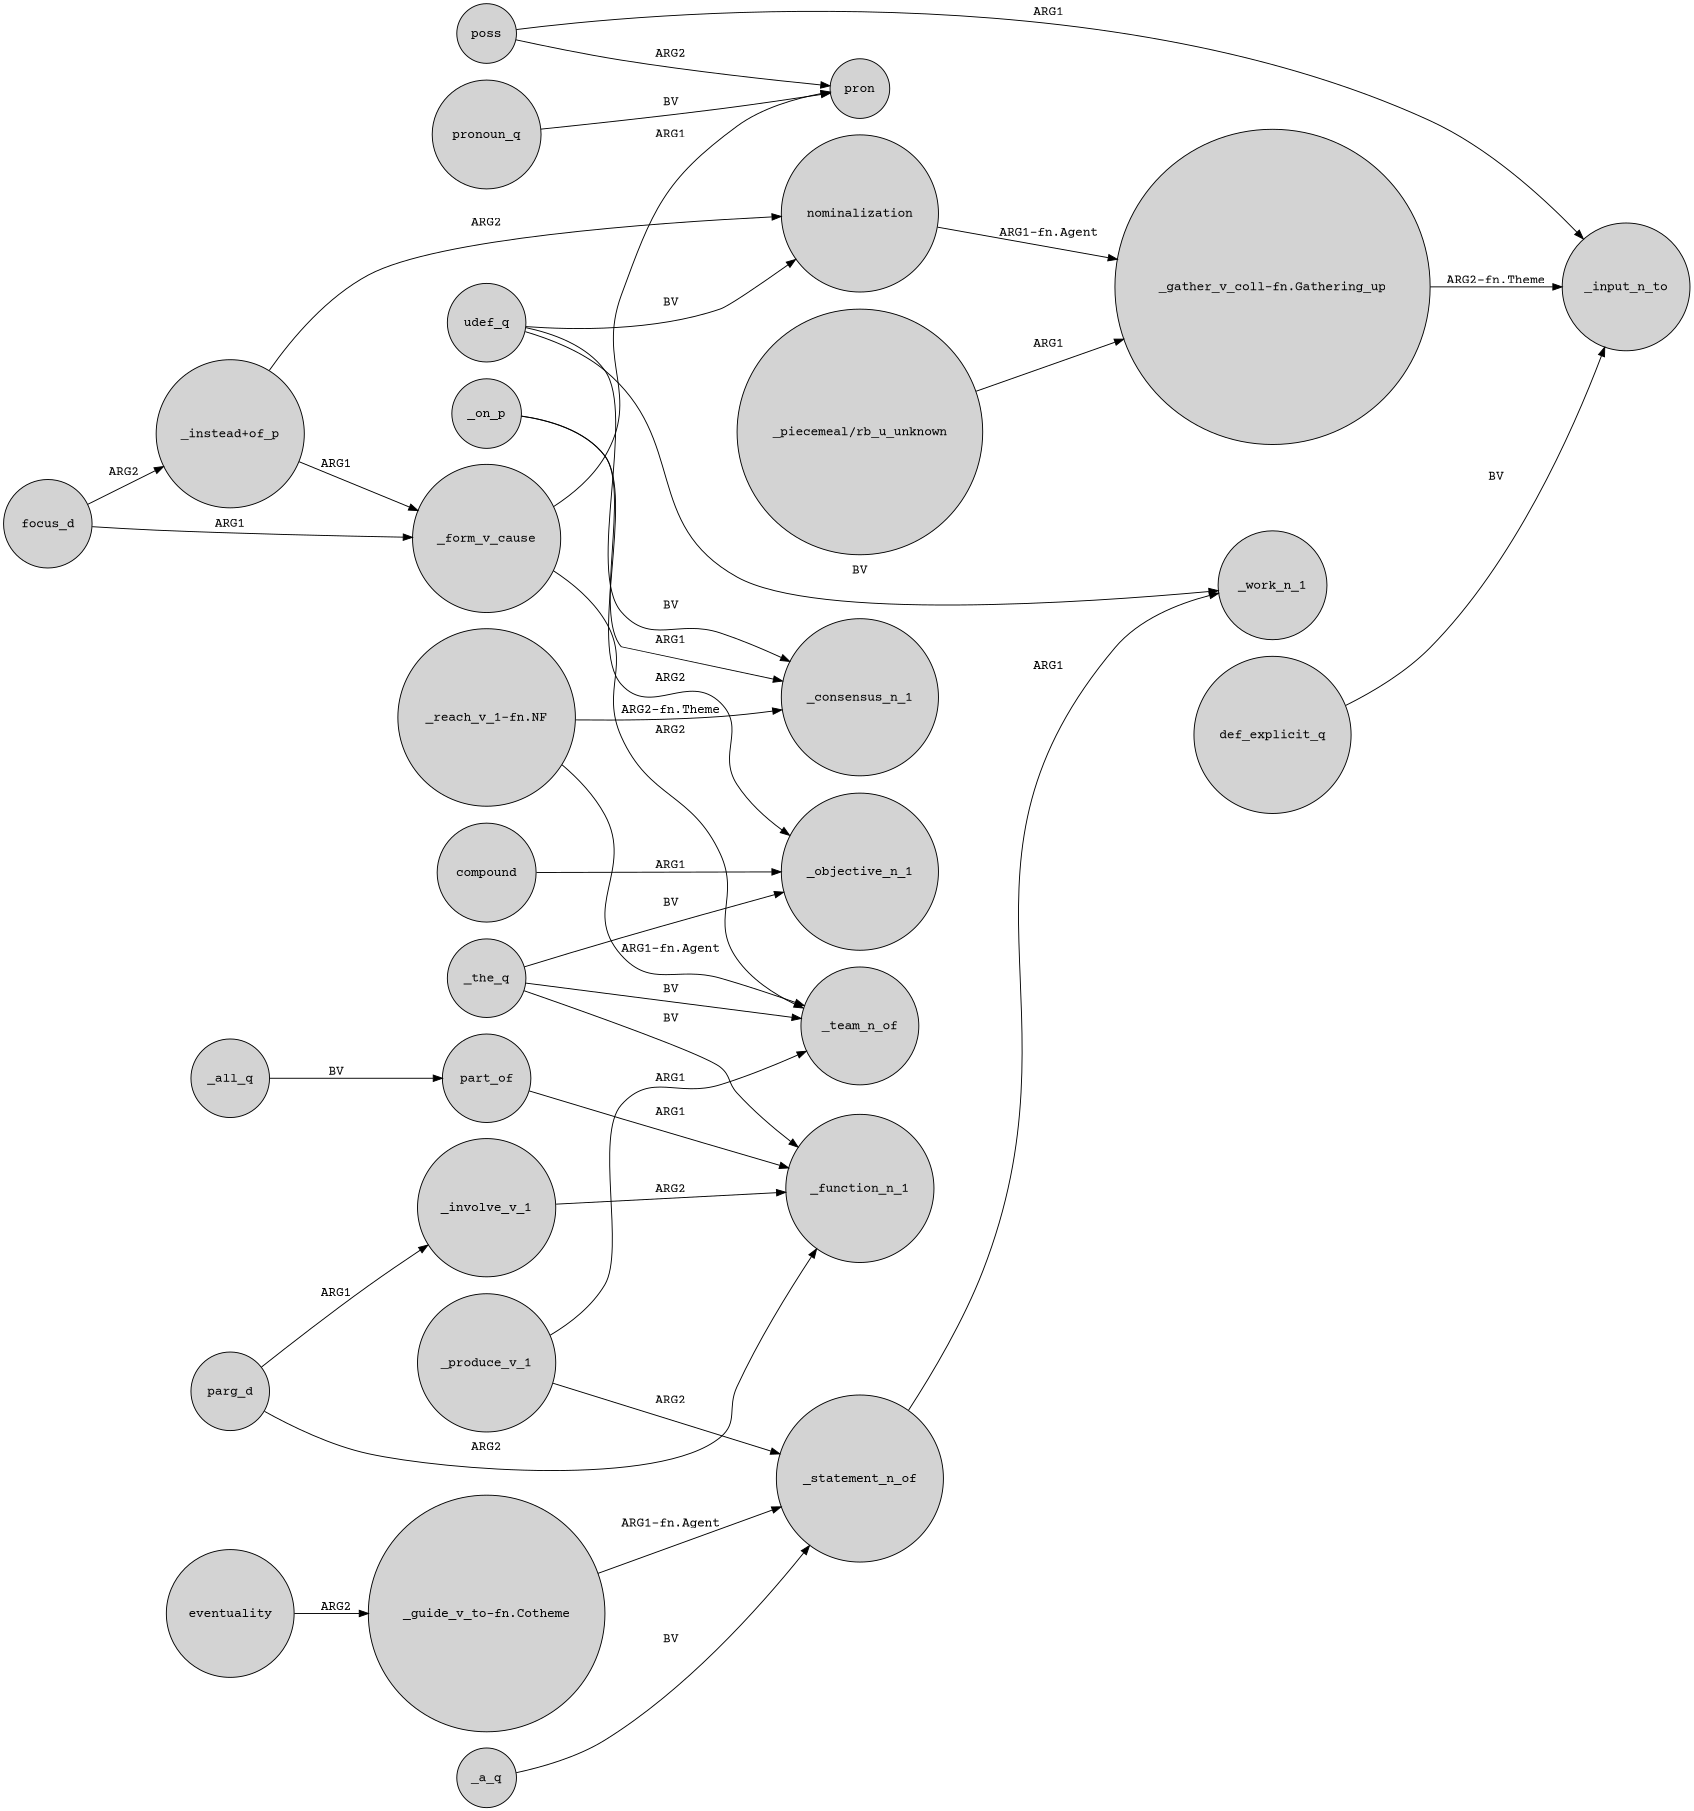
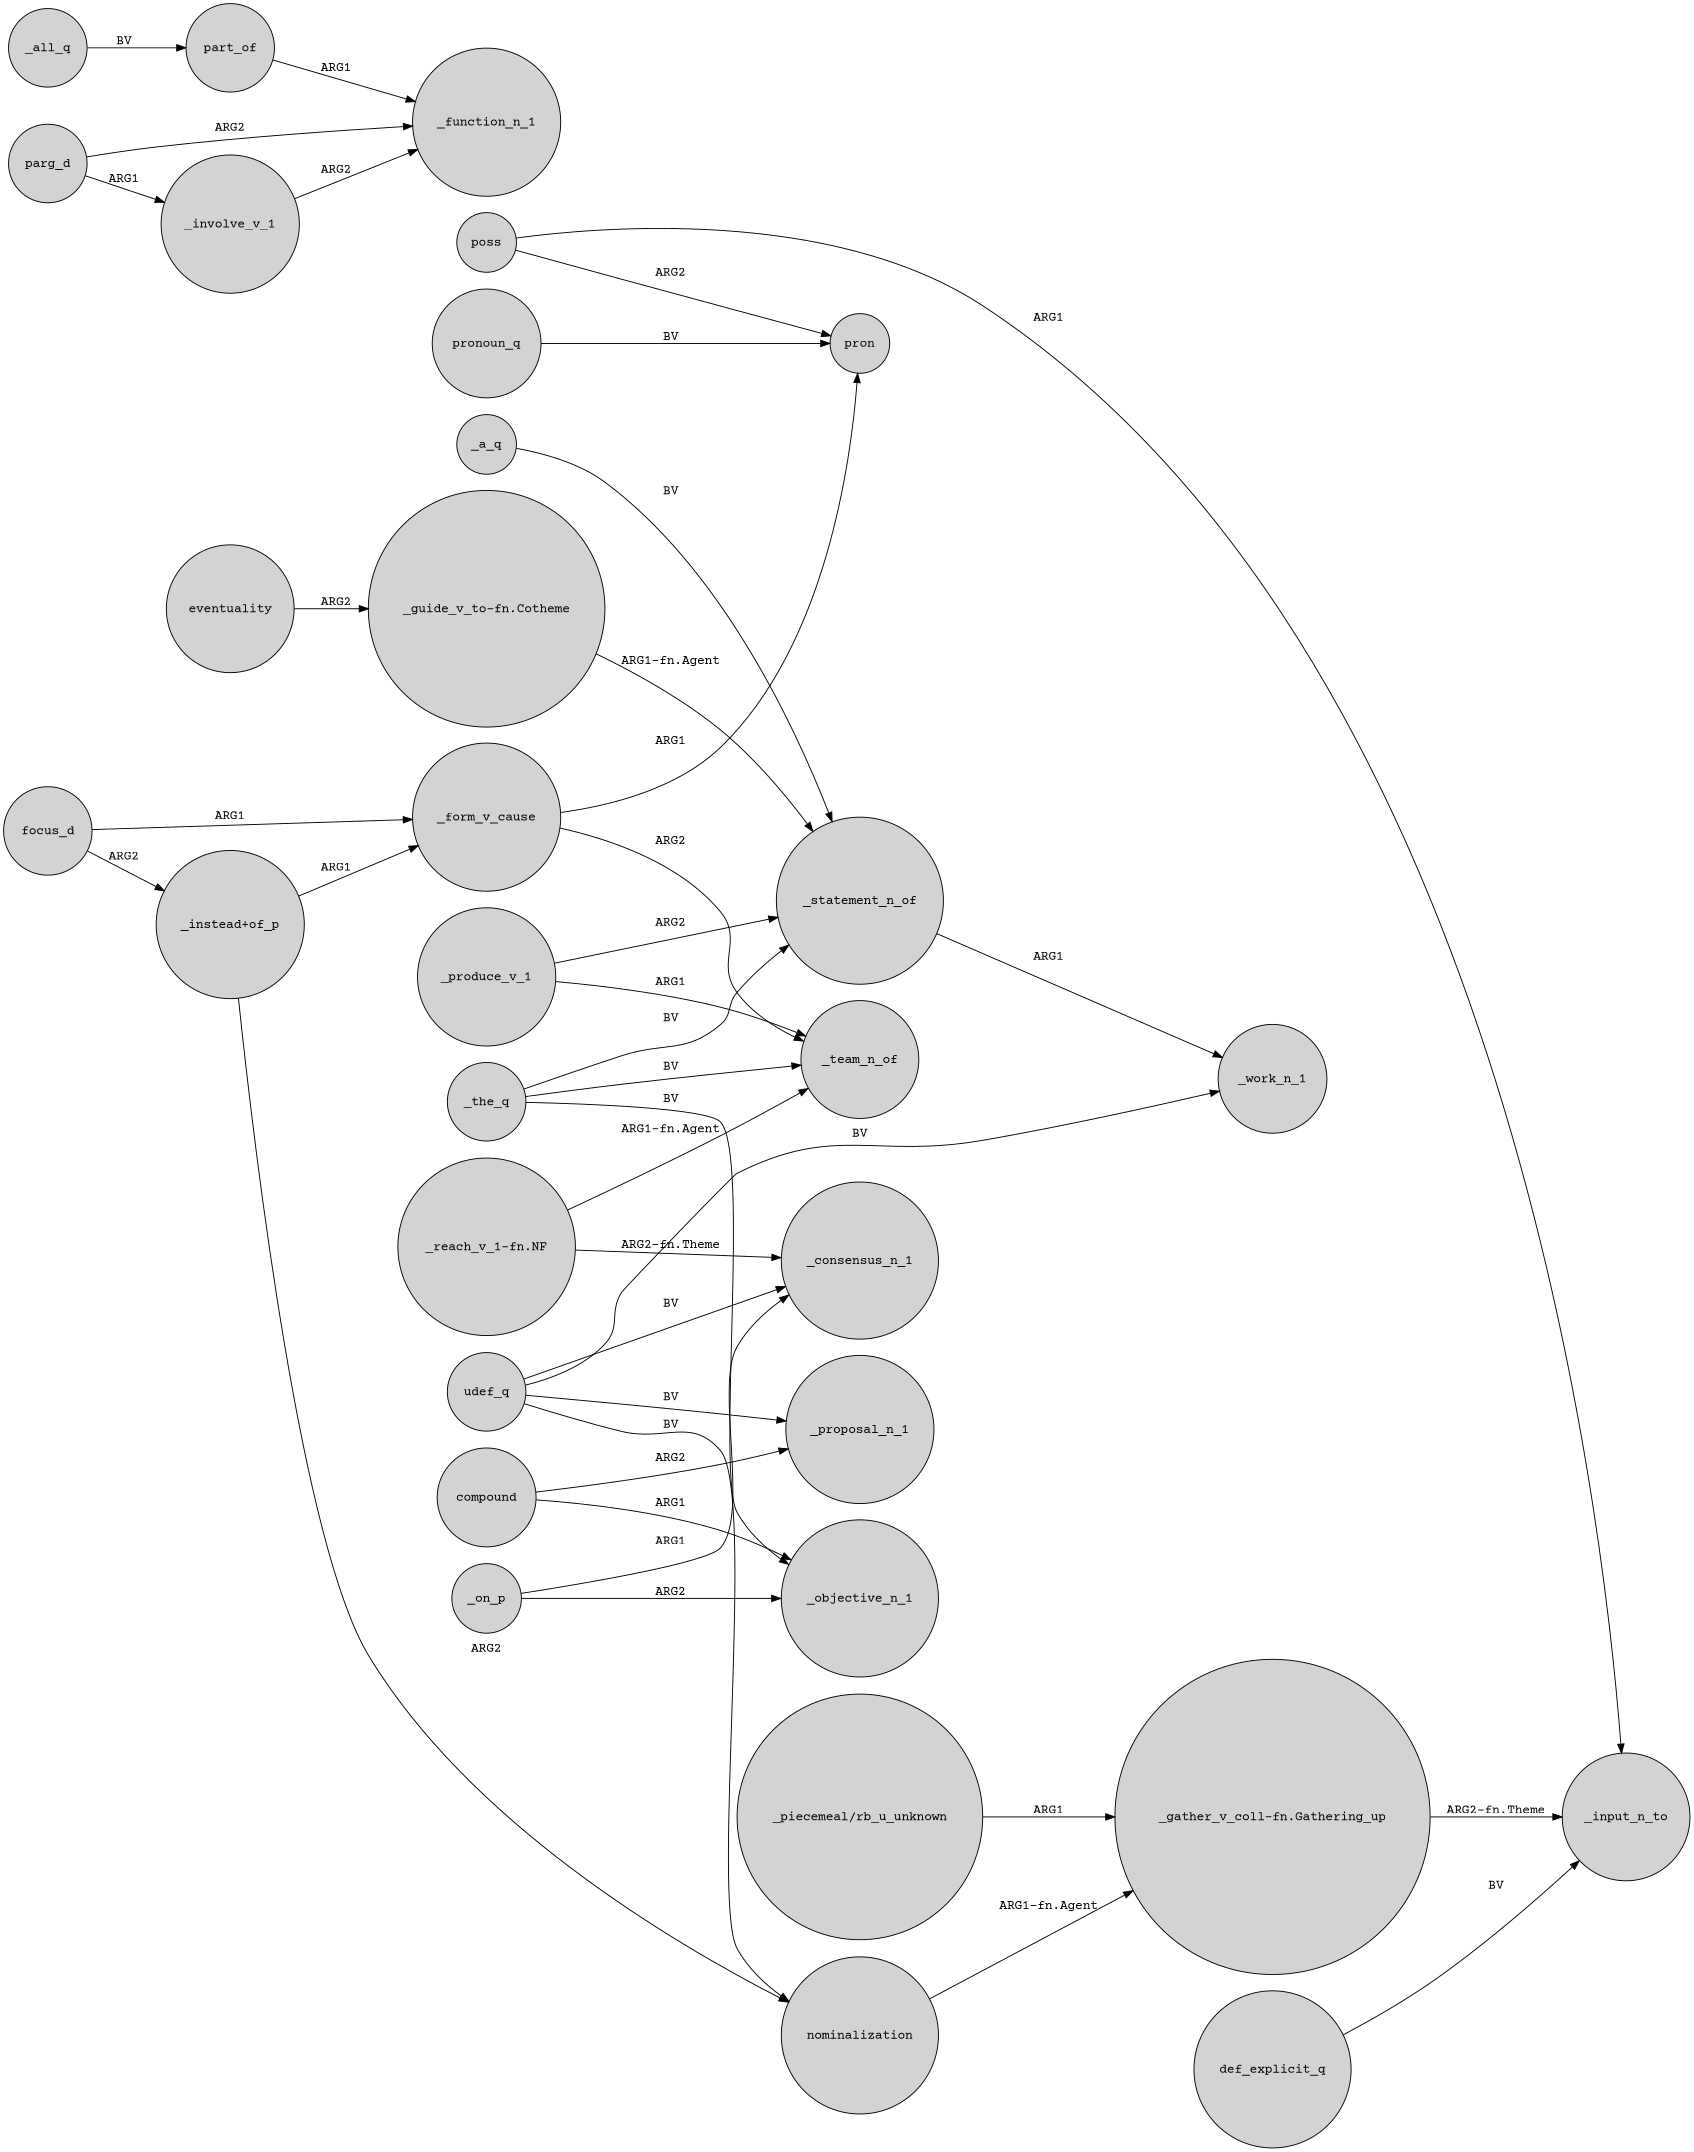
  digraph {
    fontname="Courier Prime"
    rankdir=LR
    node [fontname="Courier Prime" shape=circle style=filled]
    edge [fontname="Courier Prime"]
    focus_d
    _form_v_cause
    "_instead+of_p"
    pron
    _team_n_of
    nominalization
    compound
    _objective_n_1
+   _proposal_n_1
    "_gather_v_coll-fn.Gathering_up"
    _input_n_to
    poss
    _all_q
    part_of
    _function_n_1
    _on_p
    _consensus_n_1
    udef_q
    _work_n_1
    _produce_v_1
    _statement_n_of
    "_guide_v_to-fn.Cotheme"
    _a_q
    parg_d
    _involve_v_1
    eventuality
    "_reach_v_1-fn.NF"
    _the_q
    pronoun_q
    def_explicit_q
    "_piecemeal/rb_u_unknown"
    focus_d -> _form_v_cause [label=ARG1]
    focus_d -> "_instead+of_p" [label=ARG2]
    _form_v_cause -> pron [label=ARG1]
    _form_v_cause -> _team_n_of [label=ARG2]
    "_instead+of_p" -> _form_v_cause [label=ARG1]
    "_instead+of_p" -> nominalization [label=ARG2]
    nominalization -> "_gather_v_coll-fn.Gathering_up" [label="ARG1-fn.Agent"]
    compound -> _objective_n_1 [label=ARG1]
+   compound -> _proposal_n_1 [label=ARG2]
    "_gather_v_coll-fn.Gathering_up" -> _input_n_to [label="ARG2-fn.Theme"]
    poss -> pron [label=ARG2]
    poss -> _input_n_to [label=ARG1]
    _all_q -> part_of [label=BV]
    part_of -> _function_n_1 [label=ARG1]
    _on_p -> _objective_n_1 [label=ARG2]
    _on_p -> _consensus_n_1 [label=ARG1]
    udef_q -> nominalization [label=BV]
+   udef_q -> _proposal_n_1 [label=BV]
    udef_q -> _consensus_n_1 [label=BV]
    udef_q -> _work_n_1 [label=BV]
    _produce_v_1 -> _team_n_of [label=ARG1]
    _produce_v_1 -> _statement_n_of [label=ARG2]
    _statement_n_of -> _work_n_1 [label=ARG1]
    "_guide_v_to-fn.Cotheme" -> _statement_n_of [label="ARG1-fn.Agent"]
    _a_q -> _statement_n_of [label=BV]
    parg_d -> _function_n_1 [label=ARG2]
    parg_d -> _involve_v_1 [label=ARG1]
    _involve_v_1 -> _function_n_1 [label=ARG2]
    eventuality -> "_guide_v_to-fn.Cotheme" [label=ARG2]
    "_reach_v_1-fn.NF" -> _team_n_of [label="ARG1-fn.Agent"]
    "_reach_v_1-fn.NF" -> _consensus_n_1 [label="ARG2-fn.Theme"]
    _the_q -> _team_n_of [label=BV]
    _the_q -> _objective_n_1 [label=BV]
-   _the_q -> _function_n_1 [label=BV]
+   _the_q -> _statement_n_of [label=BV]
    pronoun_q -> pron [label=BV]
    def_explicit_q -> _input_n_to [label=BV]
    "_piecemeal/rb_u_unknown" -> "_gather_v_coll-fn.Gathering_up" [label=ARG1]
  }
